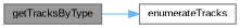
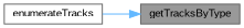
  digraph {
    rankdir=LR
    fontname="Liberation Sans"
    node [fontname="Liberation Sans" fontsize=10 shape=box style=filled]
    n1 [color=gray40 fillcolor=grey60 fontcolor=black height=0.2 label=getTracksByType width=0.4]
    n2 [color=grey40 fillcolor=white height=0.2 label=enumerateTracks width=0.4]
-   n1 -> n2 [color=steelblue1 fontname="Liberation Sans" fontsize=10 labelfontname=Helvetica labelfontsize=10 style=solid]
+   n2 -> n1 [color=steelblue1 fontname="Liberation Sans" fontsize=10 labelfontname=Helvetica labelfontsize=10 style=solid]
  }
